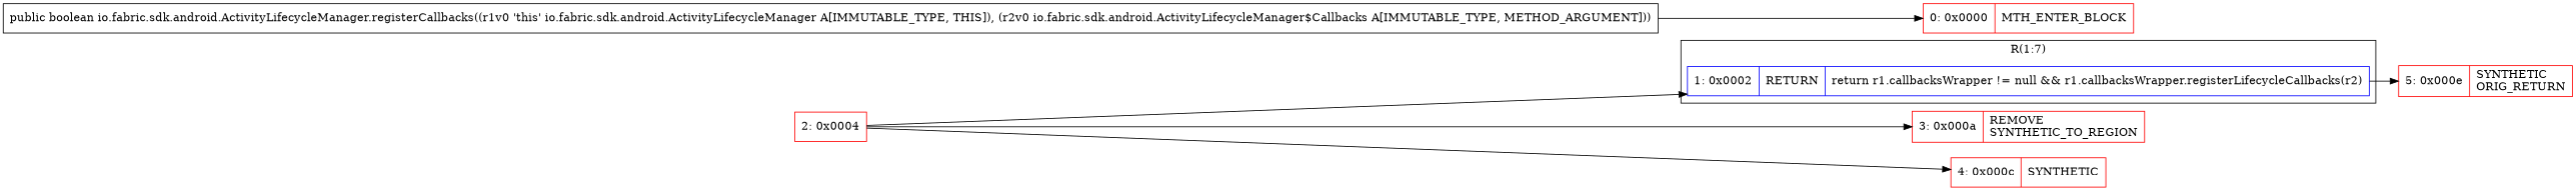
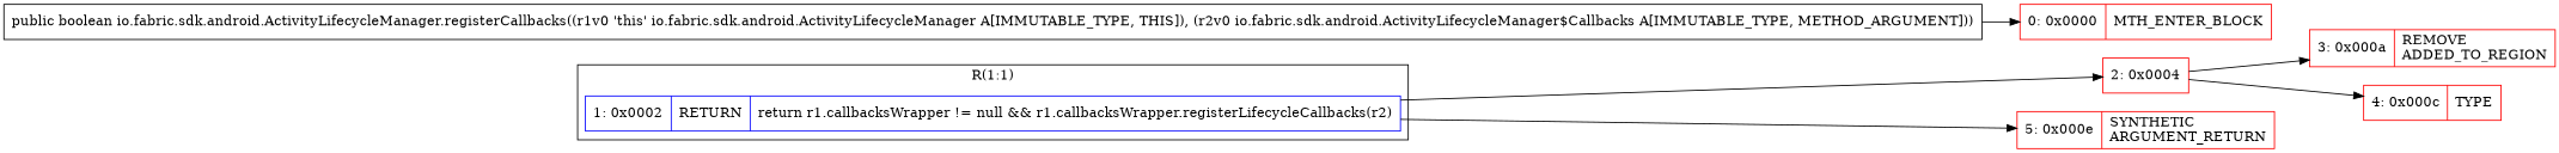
  digraph {
    rankdir=LR
    node [color=red shape=record]
    n1 [color=blue label="{1\:\ 0x0002|RETURN\l|return r1.callbacksWrapper != null && r1.callbacksWrapper.registerLifecycleCallbacks(r2)\l}"]
    n2 [label="{2\:\ 0x0004}"]
-   n3 [label="{5\:\ 0x000e|SYNTHETIC\lORIG_RETURN\l}"]
-   n4 [label="{3\:\ 0x000a|REMOVE\lSYNTHETIC_TO_REGION\l}"]
-   n5 [label="{4\:\ 0x000c|SYNTHETIC\l}"]
+   n3 [label="{5\:\ 0x000e|SYNTHETIC\lARGUMENT_RETURN\l}"]
+   n4 [label="{3\:\ 0x000a|REMOVE\lADDED_TO_REGION\l}"]
+   n5 [label="{4\:\ 0x000c|TYPE\l}"]
    n6 [label="{0\:\ 0x0000|MTH_ENTER_BLOCK\l}"]
    n7 [label="{public boolean io.fabric.sdk.android.ActivityLifecycleManager.registerCallbacks((r1v0 'this' io.fabric.sdk.android.ActivityLifecycleManager A[IMMUTABLE_TYPE, THIS]), (r2v0 io.fabric.sdk.android.ActivityLifecycleManager$Callbacks A[IMMUTABLE_TYPE, METHOD_ARGUMENT])) }" color=""]
    subgraph cluster_1 {
-     label="R(1:7)"
+     label="R(1:1)"
      n1
    }
-   n2 -> n1
+   n1 -> n2
    n1 -> n3
    n2 -> n4
    n2 -> n5
    n7 -> n6
  }
